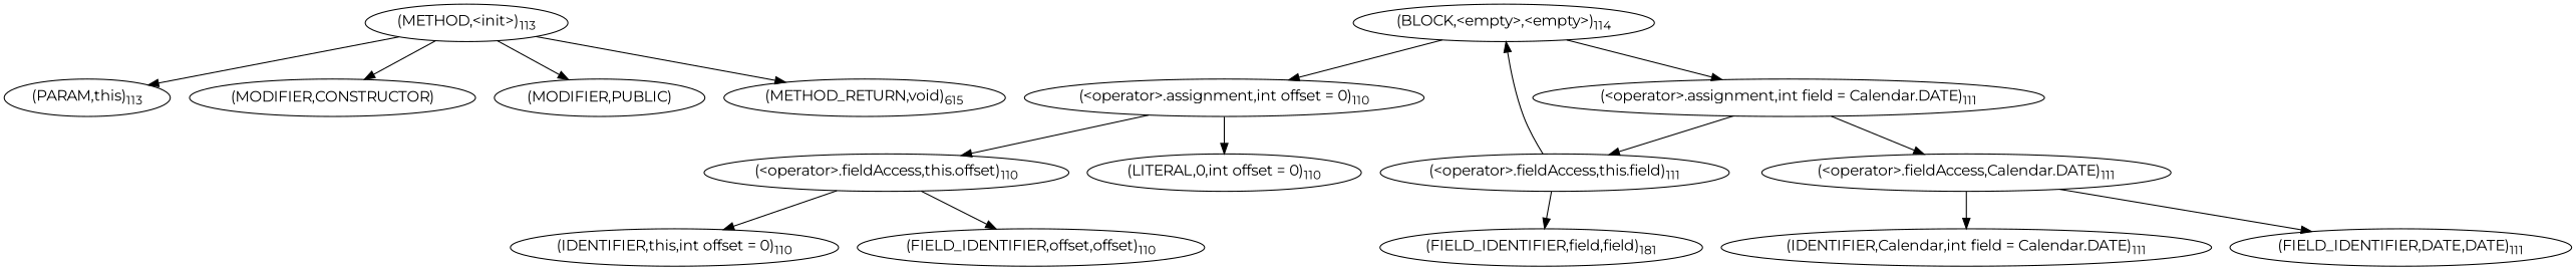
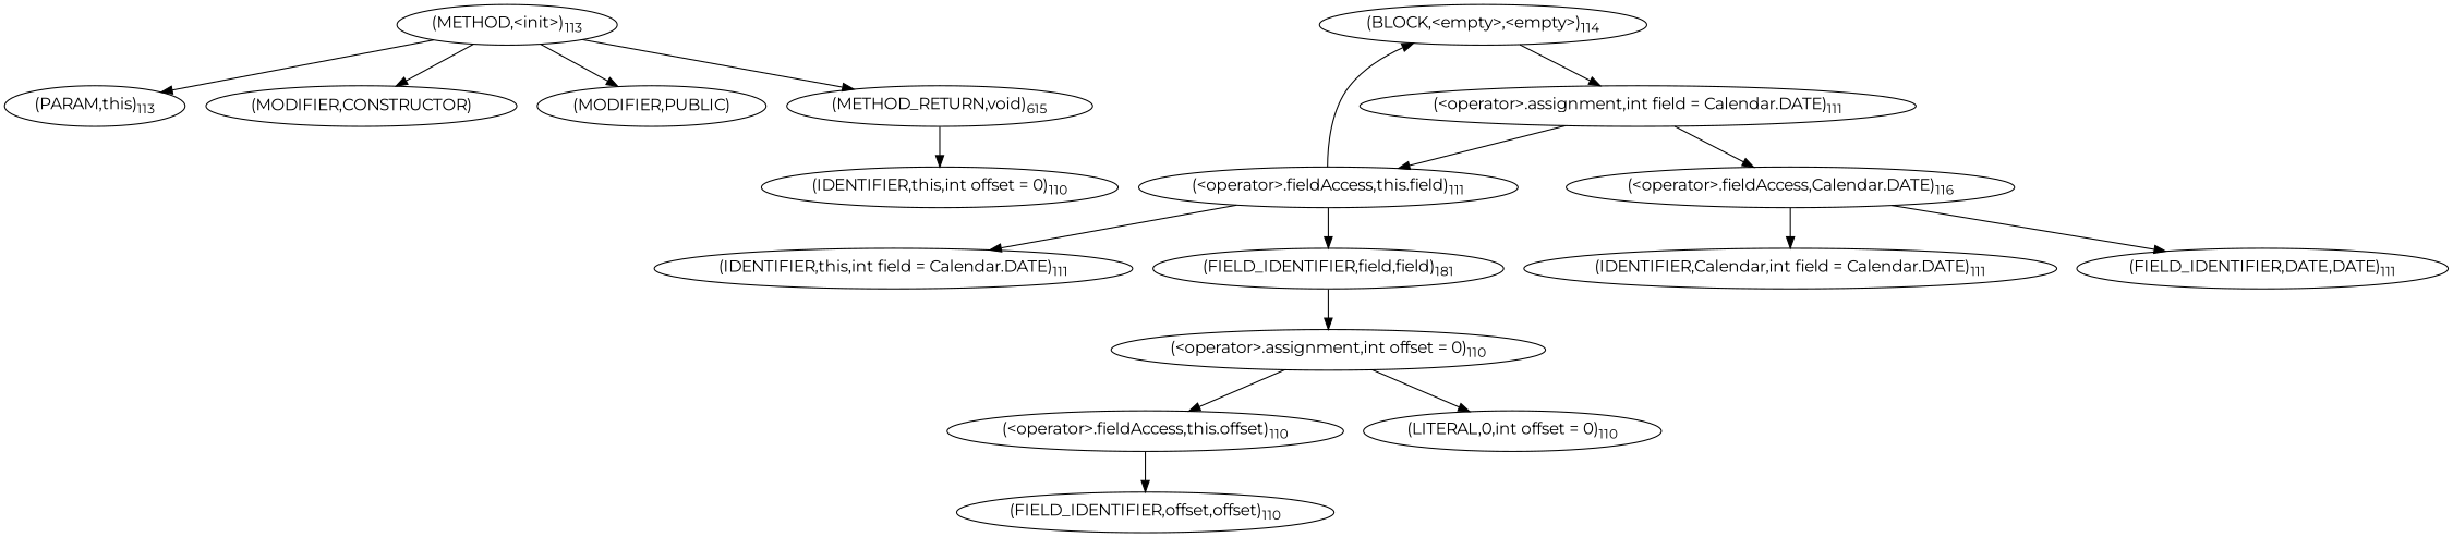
  digraph {
    fontname=Montserrat
    node [fontname=Montserrat]
    edge [fontname=Montserrat]
    n1 [label=<(METHOD,&lt;init&gt;)<SUB>113</SUB>>]
    n2 [label=<(PARAM,this)<SUB>113</SUB>>]
    n3 [label=<(MODIFIER,CONSTRUCTOR)>]
    n4 [label=<(MODIFIER,PUBLIC)>]
    n5 [label=<(METHOD_RETURN,void)<SUB>615</SUB>>]
    n6 [label=<(BLOCK,&lt;empty&gt;,&lt;empty&gt;)<SUB>114</SUB>>]
    n7 [label=<(&lt;operator&gt;.assignment,int offset = 0)<SUB>110</SUB>>]
    n8 [label=<(&lt;operator&gt;.assignment,int field = Calendar.DATE)<SUB>111</SUB>>]
    n9 [label=<(&lt;operator&gt;.fieldAccess,this.offset)<SUB>110</SUB>>]
    n10 [label=<(LITERAL,0,int offset = 0)<SUB>110</SUB>>]
    n11 [label=<(&lt;operator&gt;.fieldAccess,this.field)<SUB>111</SUB>>]
-   n12 [label=<(&lt;operator&gt;.fieldAccess,Calendar.DATE)<SUB>111</SUB>>]
+   n12 [label=<(&lt;operator&gt;.fieldAccess,Calendar.DATE)<SUB>116</SUB>>]
    n13 [label=<(IDENTIFIER,this,int offset = 0)<SUB>110</SUB>>]
    n14 [label=<(FIELD_IDENTIFIER,offset,offset)<SUB>110</SUB>>]
+   n15 [label=<(IDENTIFIER,this,int field = Calendar.DATE)<SUB>111</SUB>>]
    n16 [label=<(FIELD_IDENTIFIER,field,field)<SUB>181</SUB>>]
    n17 [label=<(IDENTIFIER,Calendar,int field = Calendar.DATE)<SUB>111</SUB>>]
    n18 [label=<(FIELD_IDENTIFIER,DATE,DATE)<SUB>111</SUB>>]
    n1 -> n2
    n1 -> n3
    n1 -> n4
    n1 -> n5
-   n6 -> n7
+   n16 -> n7
    n6 -> n8
    n7 -> n9
    n7 -> n10
    n8 -> n11
    n8 -> n12
-   n9 -> n13
+   n5 -> n13
    n9 -> n14
    n11 -> n6
+   n11 -> n15
    n11 -> n16
    n12 -> n17
    n12 -> n18
  }
